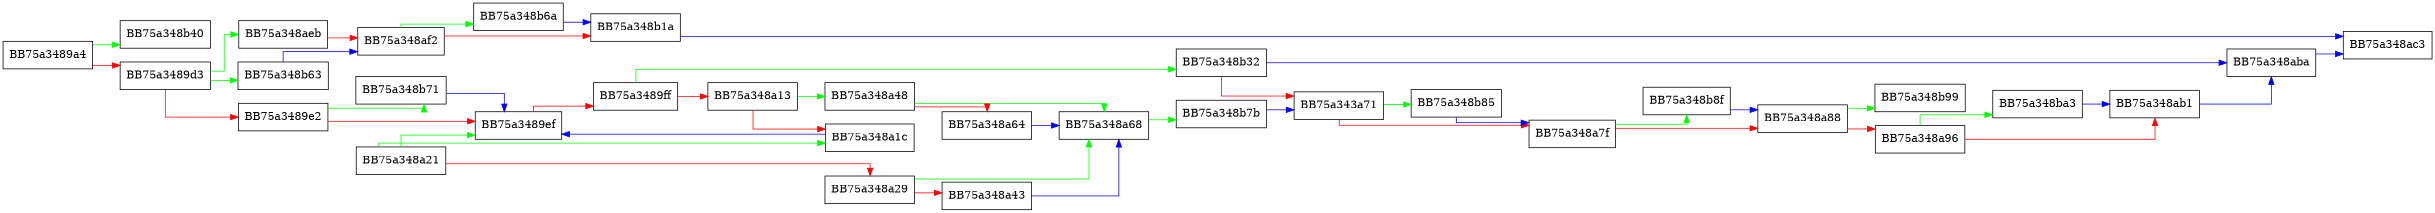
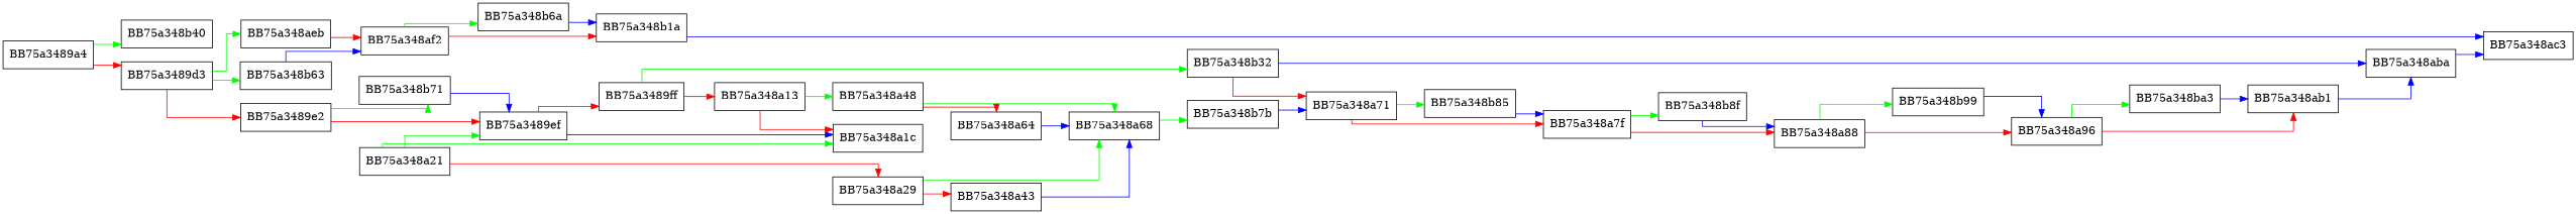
  digraph {
    rankdir=LR
    splines=ortho
    node [shape=box]
    edge [color=green]
    BB75a3489a4
    BB75a348b40
    BB75a3489d3
    BB75a348aeb
    BB75a3489e2
    BB75a348b63
    BB75a348af2
    BB75a348b71
    BB75a3489ef
    BB75a348b6a
    BB75a348b1a
    BB75a3489ff
    BB75a348a21
    BB75a348a1c
    BB75a348a29
    BB75a348b32
    BB75a348a13
    BB75a348a68
    BB75a348a43
    BB75a348aba
-   BB75a348a71 [label=BB75a343a71]
+   BB75a348a71
    BB75a348a48
    BB75a348ac3
    BB75a348a64
    BB75a348b7b
    BB75a348b85
    BB75a348a7f
    BB75a348b8f
    BB75a348a88
    BB75a348b99
    BB75a348a96
    BB75a348ba3
    BB75a348ab1
    BB75a3489a4 -> BB75a348b40
    BB75a3489a4 -> BB75a3489d3 [color=red]
    BB75a3489d3 -> BB75a348aeb
    BB75a3489d3 -> BB75a3489e2 [color=red]
    BB75a3489d3 -> BB75a348b63
    BB75a348aeb -> BB75a348af2 [color=red]
    BB75a3489e2 -> BB75a348b71
    BB75a3489e2 -> BB75a3489ef [color=red]
    BB75a348b63 -> BB75a348af2 [color=blue]
    BB75a348af2 -> BB75a348b6a
    BB75a348af2 -> BB75a348b1a [color=red]
    BB75a348b71 -> BB75a3489ef [color=blue]
    BB75a3489ef -> BB75a3489ff [color=red]
    BB75a348b6a -> BB75a348b1a [color=blue]
    BB75a348b1a -> BB75a348ac3 [color=blue]
    BB75a3489ff -> BB75a348b32
    BB75a3489ff -> BB75a348a13 [color=red]
    BB75a348a21 -> BB75a3489ef
    BB75a348a21 -> BB75a348a1c
    BB75a348a21 -> BB75a348a29 [color=red]
-   BB75a348a1c -> BB75a3489ef [color=blue]
+   BB75a3489ef -> BB75a348a1c [color=blue]
    BB75a348a29 -> BB75a348a68
    BB75a348a29 -> BB75a348a43 [color=red]
    BB75a348b32 -> BB75a348aba [color=blue]
    BB75a348b32 -> BB75a348a71 [color=red]
    BB75a348a13 -> BB75a348a1c [color=red]
    BB75a348a13 -> BB75a348a48
    BB75a348a68 -> BB75a348b7b
    BB75a348a43 -> BB75a348a68 [color=blue]
    BB75a348aba -> BB75a348ac3 [color=blue]
    BB75a348a71 -> BB75a348b85
    BB75a348a71 -> BB75a348a7f [color=red]
    BB75a348a48 -> BB75a348a68
    BB75a348a48 -> BB75a348a64 [color=red]
    BB75a348a64 -> BB75a348a68 [color=blue]
    BB75a348b7b -> BB75a348a71 [color=blue]
    BB75a348b85 -> BB75a348a7f [color=blue]
    BB75a348a7f -> BB75a348b8f
    BB75a348a7f -> BB75a348a88 [color=red]
    BB75a348b8f -> BB75a348a88 [color=blue]
    BB75a348a88 -> BB75a348b99
    BB75a348a88 -> BB75a348a96 [color=red]
+   BB75a348b99 -> BB75a348a96 [color=blue]
    BB75a348a96 -> BB75a348ba3
    BB75a348a96 -> BB75a348ab1 [color=red]
    BB75a348ba3 -> BB75a348ab1 [color=blue]
    BB75a348ab1 -> BB75a348aba [color=blue]
  }
